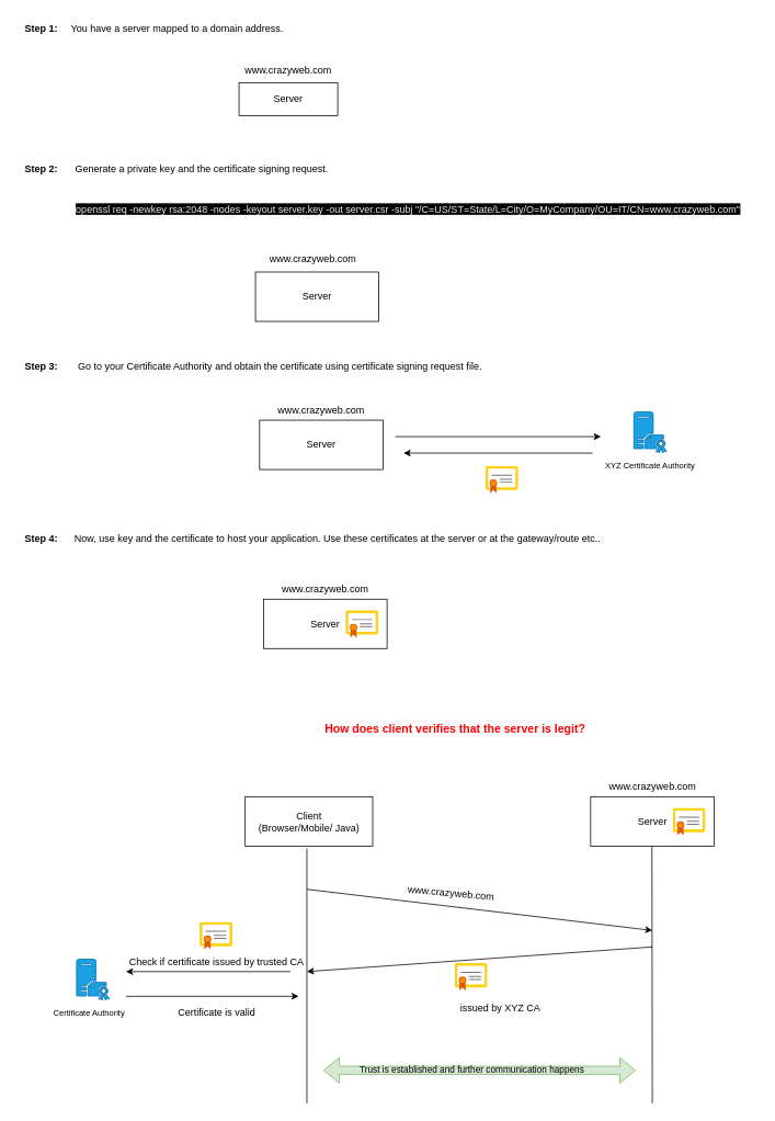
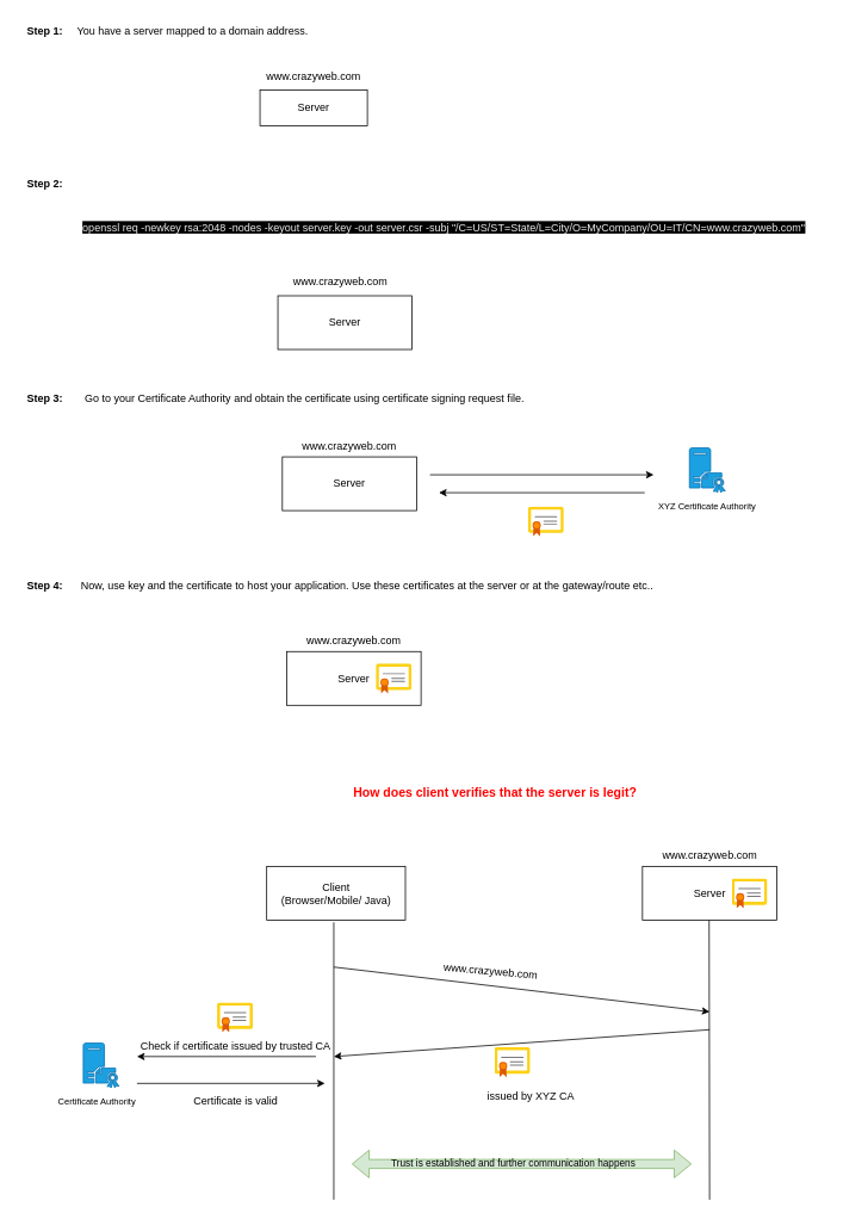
  <mxCell id="0" />
  <mxCell id="1" parent="0" />
  <mxCell id="2" value="Server" style="rounded=0;whiteSpace=wrap;html=1;" vertex="1" parent="1"><mxGeometry x="310" y="330" width="150" height="60" as="geometry" /></mxCell>
  <mxCell id="3" value="Server" style="rounded=0;whiteSpace=wrap;html=1;" vertex="1" parent="1"><mxGeometry x="290" y="100" width="120" height="40" as="geometry" /></mxCell>
  <mxCell id="4" value="www.crazyweb.com" style="text;html=1;align=center;verticalAlign=middle;whiteSpace=wrap;rounded=0;" vertex="1" parent="1"><mxGeometry x="320" y="70" width="60" height="30" as="geometry" /></mxCell>
  <mxCell id="5" value="" style="shape=image;html=1;verticalAlign=top;verticalLabelPosition=bottom;labelBackgroundColor=#ffffff;imageAspect=0;aspect=fixed;image=https://cdn1.iconfinder.com/data/icons/hawcons/32/700033-icon-75-document-file-key-128.png" vertex="1" parent="1"><mxGeometry x="325" y="512.5" width="35" height="35" as="geometry" /></mxCell>
  <mxCell id="6" value="&lt;b&gt;Step 1:&lt;/b&gt;" style="text;html=1;align=center;verticalAlign=middle;whiteSpace=wrap;rounded=0;" vertex="1" parent="1"><mxGeometry x="20" y="20" width="60" height="30" as="geometry" /></mxCell>
  <mxCell id="7" value="You have a server mapped to a domain address." style="text;html=1;align=center;verticalAlign=middle;whiteSpace=wrap;rounded=0;" vertex="1" parent="1"><mxGeometry x="50" y="20" width="330" height="30" as="geometry" /></mxCell>
  <mxCell id="8" value="&lt;b&gt;Step 2:&lt;/b&gt;" style="text;html=1;align=center;verticalAlign=middle;whiteSpace=wrap;rounded=0;" vertex="1" parent="1"><mxGeometry x="20" y="190" width="60" height="30" as="geometry" /></mxCell>
- <mxCell id="9" value="Generate a private key and the certificate signing request." style="text;html=1;align=center;verticalAlign=middle;whiteSpace=wrap;rounded=0;" vertex="1" parent="1"><mxGeometry x="80" y="190" width="330" height="30" as="geometry" /></mxCell>
  <mxCell id="10" value="openssl req -newkey rsa:2048 -nodes -keyout server.key -out server.csr -subj &quot;/C=US/ST=State/L=City/O=MyCompany/OU=IT/CN=www.crazyweb.com&quot;" style="text;whiteSpace=wrap;labelBorderColor=none;labelBackgroundColor=#000000;fontColor=#EDEDED;" vertex="1" parent="1"><mxGeometry x="90" y="240" width="830" height="30" as="geometry" /></mxCell>
  <mxCell id="11" value="www.crazyweb.com" style="text;html=1;align=center;verticalAlign=middle;whiteSpace=wrap;rounded=0;" vertex="1" parent="1"><mxGeometry x="350" y="300" width="60" height="30" as="geometry" /></mxCell>
  <mxCell id="12" value="" style="shape=image;verticalLabelPosition=bottom;labelBackgroundColor=default;verticalAlign=top;aspect=fixed;imageAspect=0;image=https://cdn4.iconfinder.com/data/icons/document-file-types-green-set-03/338/File_type_Extension_101-512.png;" vertex="1" parent="1"><mxGeometry x="405" y="510" width="40" height="40" as="geometry" /></mxCell>
  <mxCell id="13" value="&lt;b&gt;Step 3:&lt;/b&gt;" style="text;html=1;align=center;verticalAlign=middle;whiteSpace=wrap;rounded=0;" vertex="1" parent="1"><mxGeometry x="20" y="430" width="60" height="30" as="geometry" /></mxCell>
  <mxCell id="14" value="Go to your Certificate Authority and obtain the certificate using certificate signing request file." style="text;html=1;align=center;verticalAlign=middle;whiteSpace=wrap;rounded=0;" vertex="1" parent="1"><mxGeometry x="80" y="430" width="520" height="30" as="geometry" /></mxCell>
  <mxCell id="15" value="Server" style="rounded=0;whiteSpace=wrap;html=1;" vertex="1" parent="1"><mxGeometry x="315" y="510" width="150" height="60" as="geometry" /></mxCell>
  <mxCell id="16" value="" style="shape=image;html=1;verticalAlign=top;verticalLabelPosition=bottom;labelBackgroundColor=#ffffff;imageAspect=0;aspect=fixed;image=https://cdn1.iconfinder.com/data/icons/hawcons/32/700033-icon-75-document-file-key-128.png" vertex="1" parent="1"><mxGeometry x="335" y="522.5" width="35" height="35" as="geometry" /></mxCell>
  <mxCell id="17" value="" style="shape=image;verticalLabelPosition=bottom;labelBackgroundColor=default;verticalAlign=top;aspect=fixed;imageAspect=0;image=https://cdn4.iconfinder.com/data/icons/document-file-types-green-set-03/338/File_type_Extension_101-512.png;" vertex="1" parent="1"><mxGeometry x="415" y="520" width="40" height="40" as="geometry" /></mxCell>
  <mxCell id="18" value="www.crazyweb.com" style="text;html=1;align=center;verticalAlign=middle;whiteSpace=wrap;rounded=0;" vertex="1" parent="1"><mxGeometry x="360" y="482.5" width="60" height="30" as="geometry" /></mxCell>
  <mxCell id="19" value="" style="sketch=0;pointerEvents=1;shadow=0;dashed=0;html=1;strokeColor=#006EAF;fillColor=#1ba1e2;labelPosition=center;verticalLabelPosition=bottom;verticalAlign=top;outlineConnect=0;align=center;shape=mxgraph.office.servers.certificate_authority;fontColor=#ffffff;" vertex="1" parent="1"><mxGeometry x="770" y="500" width="40" height="50" as="geometry" /></mxCell>
  <mxCell id="20" value="&lt;font style=&quot;font-size: 10px;&quot;&gt;XYZ Certificate Authority&lt;/font&gt;" style="text;html=1;align=center;verticalAlign=middle;whiteSpace=wrap;rounded=0;" vertex="1" parent="1"><mxGeometry x="730" y="550" width="120" height="30" as="geometry" /></mxCell>
  <mxCell id="21" value="" style="endArrow=classic;html=1;rounded=0;" edge="1" parent="1"><mxGeometry width="50" height="50" relative="1" as="geometry"><mxPoint x="480" y="530" as="sourcePoint" /><mxPoint x="730" y="530" as="targetPoint" /></mxGeometry></mxCell>
  <mxCell id="22" value="" style="shape=image;verticalLabelPosition=bottom;labelBackgroundColor=default;verticalAlign=top;aspect=fixed;imageAspect=0;image=https://cdn4.iconfinder.com/data/icons/document-file-types-green-set-03/338/File_type_Extension_101-512.png;" vertex="1" parent="1"><mxGeometry x="580" y="482.5" width="40" height="40" as="geometry" /></mxCell>
  <mxCell id="23" value="" style="endArrow=classic;html=1;rounded=0;" edge="1" parent="1"><mxGeometry width="50" height="50" relative="1" as="geometry"><mxPoint x="720" y="550" as="sourcePoint" /><mxPoint x="490" y="550" as="targetPoint" /></mxGeometry></mxCell>
  <mxCell id="24" value="&lt;b&gt;Step 4:&lt;/b&gt;" style="text;html=1;align=center;verticalAlign=middle;whiteSpace=wrap;rounded=0;" vertex="1" parent="1"><mxGeometry x="20" y="640" width="60" height="30" as="geometry" /></mxCell>
  <mxCell id="25" value="Now, use key and the certificate to host your application. Use these certificates at the server or at the gateway/route etc.." style="text;html=1;align=center;verticalAlign=middle;whiteSpace=wrap;rounded=0;" vertex="1" parent="1"><mxGeometry x="80" y="640" width="660" height="30" as="geometry" /></mxCell>
  <mxCell id="26" value="" style="shape=image;html=1;verticalAlign=top;verticalLabelPosition=bottom;labelBackgroundColor=#ffffff;imageAspect=0;aspect=fixed;image=https://cdn1.iconfinder.com/data/icons/hawcons/32/700033-icon-75-document-file-key-128.png" vertex="1" parent="1"><mxGeometry x="330" y="730" width="35" height="35" as="geometry" /></mxCell>
  <mxCell id="27" value="" style="shape=image;verticalLabelPosition=bottom;labelBackgroundColor=default;verticalAlign=top;aspect=fixed;imageAspect=0;image=https://cdn4.iconfinder.com/data/icons/document-file-types-green-set-03/338/File_type_Extension_101-512.png;" vertex="1" parent="1"><mxGeometry x="410" y="727.5" width="40" height="40" as="geometry" /></mxCell>
  <mxCell id="28" value="Server" style="rounded=0;whiteSpace=wrap;html=1;" vertex="1" parent="1"><mxGeometry x="320" y="727.5" width="150" height="60" as="geometry" /></mxCell>
  <mxCell id="29" value="" style="shape=image;html=1;verticalAlign=top;verticalLabelPosition=bottom;labelBackgroundColor=#ffffff;imageAspect=0;aspect=fixed;image=https://cdn1.iconfinder.com/data/icons/hawcons/32/700033-icon-75-document-file-key-128.png" vertex="1" parent="1"><mxGeometry x="340" y="740" width="35" height="35" as="geometry" /></mxCell>
  <mxCell id="30" value="www.crazyweb.com" style="text;html=1;align=center;verticalAlign=middle;whiteSpace=wrap;rounded=0;" vertex="1" parent="1"><mxGeometry x="365" y="700" width="60" height="30" as="geometry" /></mxCell>
  <mxCell id="31" value="" style="image;sketch=0;aspect=fixed;html=1;points=[];align=center;fontSize=12;image=img/lib/mscae/Certificate.svg;" vertex="1" parent="1"><mxGeometry x="590" y="565.9" width="40" height="33.6" as="geometry" /></mxCell>
  <mxCell id="32" value="" style="image;sketch=0;aspect=fixed;html=1;points=[];align=center;fontSize=12;image=img/lib/mscae/Certificate.svg;" vertex="1" parent="1"><mxGeometry x="420" y="741.4" width="40" height="33.6" as="geometry" /></mxCell>
  <mxCell id="33" value="Client&lt;div&gt;(Browser/Mobile/ Java)&lt;/div&gt;" style="rounded=0;whiteSpace=wrap;html=1;" vertex="1" parent="1"><mxGeometry x="297.5" y="967.5" width="155" height="60" as="geometry" /></mxCell>
  <mxCell id="34" value="" style="shape=image;html=1;verticalAlign=top;verticalLabelPosition=bottom;labelBackgroundColor=#ffffff;imageAspect=0;aspect=fixed;image=https://cdn1.iconfinder.com/data/icons/hawcons/32/700033-icon-75-document-file-key-128.png" vertex="1" parent="1"><mxGeometry x="727.5" y="970" width="35" height="35" as="geometry" /></mxCell>
  <mxCell id="35" value="" style="shape=image;verticalLabelPosition=bottom;labelBackgroundColor=default;verticalAlign=top;aspect=fixed;imageAspect=0;image=https://cdn4.iconfinder.com/data/icons/document-file-types-green-set-03/338/File_type_Extension_101-512.png;" vertex="1" parent="1"><mxGeometry x="807.5" y="967.5" width="40" height="40" as="geometry" /></mxCell>
  <mxCell id="36" value="Server" style="rounded=0;whiteSpace=wrap;html=1;" vertex="1" parent="1"><mxGeometry x="717.5" y="967.5" width="150" height="60" as="geometry" /></mxCell>
  <mxCell id="37" value="" style="shape=image;html=1;verticalAlign=top;verticalLabelPosition=bottom;labelBackgroundColor=#ffffff;imageAspect=0;aspect=fixed;image=https://cdn1.iconfinder.com/data/icons/hawcons/32/700033-icon-75-document-file-key-128.png" vertex="1" parent="1"><mxGeometry x="737.5" y="980" width="35" height="35" as="geometry" /></mxCell>
  <mxCell id="38" value="www.crazyweb.com" style="text;html=1;align=center;verticalAlign=middle;whiteSpace=wrap;rounded=0;" vertex="1" parent="1"><mxGeometry x="762.5" y="940" width="60" height="30" as="geometry" /></mxCell>
  <mxCell id="39" value="" style="image;sketch=0;aspect=fixed;html=1;points=[];align=center;fontSize=12;image=img/lib/mscae/Certificate.svg;" vertex="1" parent="1"><mxGeometry x="817.5" y="981.4" width="40" height="33.6" as="geometry" /></mxCell>
  <mxCell id="40" value="&lt;b&gt;&lt;font style=&quot;font-size: 14px; color: rgb(255, 0, 0);&quot;&gt;How does client verifies that the server is legit?&lt;/font&gt;&lt;/b&gt;" style="text;html=1;align=center;verticalAlign=middle;whiteSpace=wrap;rounded=0;" vertex="1" parent="1"><mxGeometry x="367.5" y="870" width="370" height="30" as="geometry" /></mxCell>
  <mxCell id="41" value="" style="endArrow=none;html=1;rounded=0;" edge="1" parent="1"><mxGeometry width="50" height="50" relative="1" as="geometry"><mxPoint x="372.5" y="1340" as="sourcePoint" /><mxPoint x="372.5" y="1030" as="targetPoint" /></mxGeometry></mxCell>
  <mxCell id="42" value="" style="endArrow=none;html=1;rounded=0;" edge="1" parent="1"><mxGeometry width="50" height="50" relative="1" as="geometry"><mxPoint x="792.5" y="1340" as="sourcePoint" /><mxPoint x="792" y="1027.5" as="targetPoint" /></mxGeometry></mxCell>
  <mxCell id="43" value="" style="endArrow=classic;html=1;rounded=0;" edge="1" parent="1"><mxGeometry width="50" height="50" relative="1" as="geometry"><mxPoint x="372.5" y="1080" as="sourcePoint" /><mxPoint x="792.5" y="1130" as="targetPoint" /></mxGeometry></mxCell>
  <mxCell id="44" value="www.crazyweb.com" style="text;html=1;align=center;verticalAlign=middle;whiteSpace=wrap;rounded=0;rotation=5;" vertex="1" parent="1"><mxGeometry x="517.5" y="1070" width="60" height="30" as="geometry" /></mxCell>
  <mxCell id="45" value="" style="endArrow=classic;html=1;rounded=0;" edge="1" parent="1"><mxGeometry width="50" height="50" relative="1" as="geometry"><mxPoint x="792.5" y="1150" as="sourcePoint" /><mxPoint x="372.5" y="1180" as="targetPoint" /></mxGeometry></mxCell>
  <mxCell id="46" value="" style="image;sketch=0;aspect=fixed;html=1;points=[];align=center;fontSize=12;image=img/lib/mscae/Certificate.svg;" vertex="1" parent="1"><mxGeometry x="552.5" y="1170" width="40" height="33.6" as="geometry" /></mxCell>
  <mxCell id="47" value="" style="sketch=0;pointerEvents=1;shadow=0;dashed=0;html=1;strokeColor=#006EAF;fillColor=#1ba1e2;labelPosition=center;verticalLabelPosition=bottom;verticalAlign=top;outlineConnect=0;align=center;shape=mxgraph.office.servers.certificate_authority;fontColor=#ffffff;" vertex="1" parent="1"><mxGeometry x="92.5" y="1165" width="40" height="50" as="geometry" /></mxCell>
  <mxCell id="48" value="&lt;font style=&quot;font-size: 10px;&quot;&gt;Certificate Authority&lt;/font&gt;" style="text;html=1;align=center;verticalAlign=middle;whiteSpace=wrap;rounded=0;" vertex="1" parent="1"><mxGeometry x="62.5" y="1215" width="90" height="30" as="geometry" /></mxCell>
  <mxCell id="49" value="" style="endArrow=classic;html=1;rounded=0;" edge="1" parent="1"><mxGeometry width="50" height="50" relative="1" as="geometry"><mxPoint x="352.5" y="1180" as="sourcePoint" /><mxPoint x="152.5" y="1180" as="targetPoint" /></mxGeometry></mxCell>
  <mxCell id="50" value="" style="image;sketch=0;aspect=fixed;html=1;points=[];align=center;fontSize=12;image=img/lib/mscae/Certificate.svg;" vertex="1" parent="1"><mxGeometry x="242.5" y="1120" width="40" height="33.6" as="geometry" /></mxCell>
  <mxCell id="51" value="Check if certificate issued by trusted CA" style="text;html=1;align=center;verticalAlign=middle;whiteSpace=wrap;rounded=0;" vertex="1" parent="1"><mxGeometry x="152.5" y="1153.6" width="220" height="30" as="geometry" /></mxCell>
  <mxCell id="52" value="" style="endArrow=classic;html=1;rounded=0;" edge="1" parent="1"><mxGeometry width="50" height="50" relative="1" as="geometry"><mxPoint x="152.5" y="1210" as="sourcePoint" /><mxPoint x="362.5" y="1210" as="targetPoint" /></mxGeometry></mxCell>
  <mxCell id="53" value="" style="shape=flexArrow;endArrow=classic;startArrow=classic;html=1;rounded=0;fillColor=#d5e8d4;strokeColor=#82b366;" edge="1" parent="1"><mxGeometry width="100" height="100" relative="1" as="geometry"><mxPoint x="392.5" y="1300" as="sourcePoint" /><mxPoint x="772.5" y="1300" as="targetPoint" /></mxGeometry></mxCell>
  <mxCell id="54" value="Trust is established and further communication happens" style="edgeLabel;html=1;align=center;verticalAlign=middle;resizable=0;points=[];labelBackgroundColor=none;" vertex="1" connectable="0" parent="53"><mxGeometry x="-0.526" y="1" relative="1" as="geometry"><mxPoint x="90" as="offset" /></mxGeometry></mxCell>
  <mxCell id="55" value="" style="shape=image;html=1;verticalAlign=top;verticalLabelPosition=bottom;labelBackgroundColor=#ffffff;imageAspect=0;aspect=fixed;image=https://cdn3.iconfinder.com/data/icons/miscellaneous-80/60/check-128.png" vertex="1" parent="1"><mxGeometry x="182.5" y="1220" width="20" height="20" as="geometry" /></mxCell>
  <mxCell id="56" value="Certificate is valid" style="text;html=1;align=center;verticalAlign=middle;whiteSpace=wrap;rounded=0;" vertex="1" parent="1"><mxGeometry x="192.5" y="1215" width="140" height="30" as="geometry" /></mxCell>
- <mxCell id="57" value="issued by XYZ CA" style="text;html=1;align=center;verticalAlign=middle;whiteSpace=wrap;rounded=0;" vertex="1" parent="1"><mxGeometry x="552.5" y="1210" width="110" height="30" as="geometry" /></mxCell>
+ <mxCell id="57" value="issued by XYZ CA" style="text;html=1;align=center;verticalAlign=middle;whiteSpace=wrap;rounded=0;" vertex="1" parent="1"><mxGeometry x="537.5" y="1210" width="110" height="30" as="geometry" /></mxCell>
